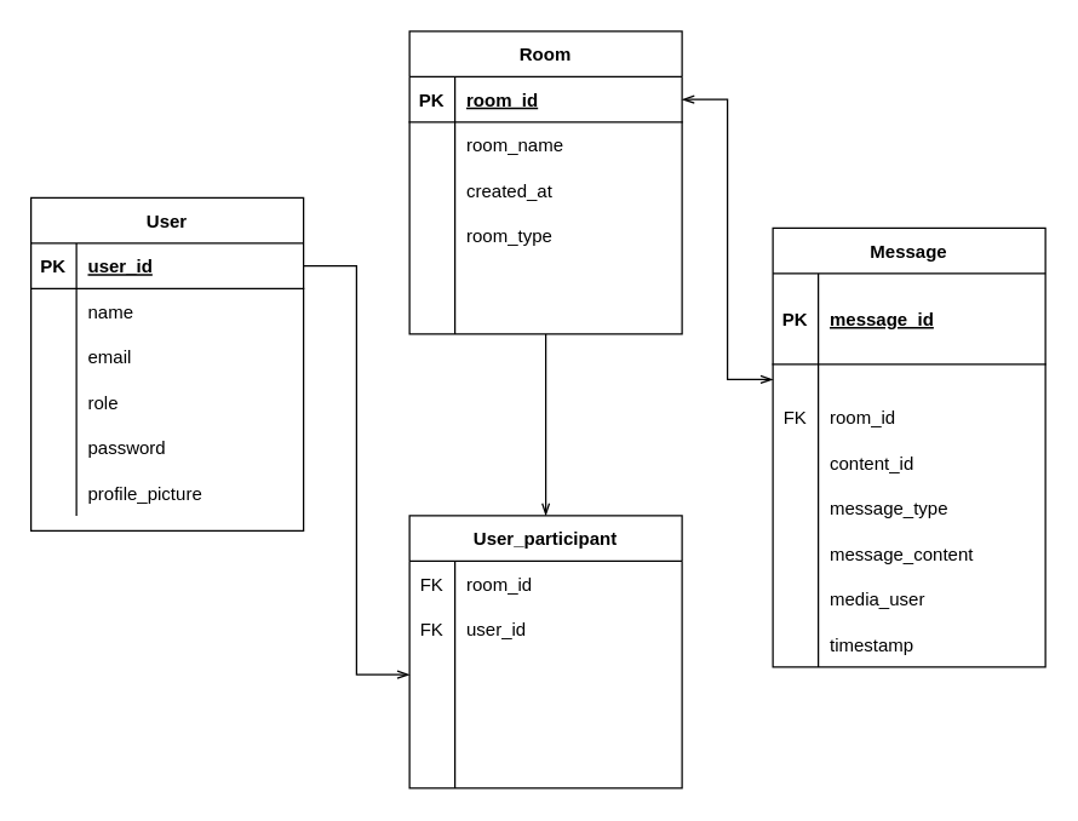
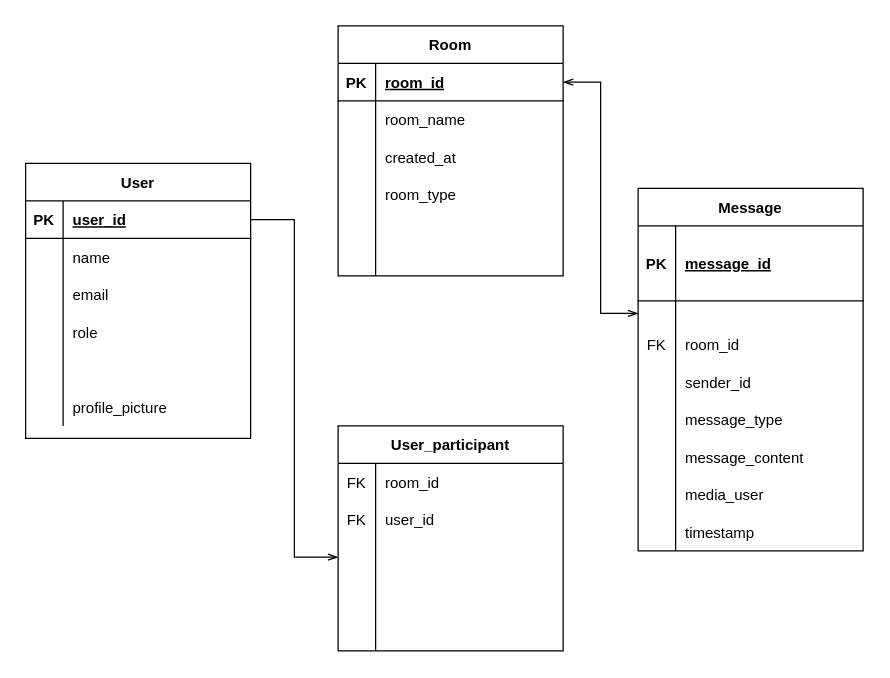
  <mxCell id="0" />
  <mxCell id="1" parent="0" />
  <mxCell id="2" value="User" style="shape=table;startSize=30;container=1;collapsible=1;childLayout=tableLayout;fixedRows=1;rowLines=0;fontStyle=1;align=center;resizeLast=1;" vertex="1" parent="1"><mxGeometry x="20" y="130" width="180" height="220" as="geometry" /></mxCell>
  <mxCell id="3" value="" style="shape=partialRectangle;collapsible=0;dropTarget=0;pointerEvents=0;fillColor=none;top=0;left=0;bottom=1;right=0;points=[[0,0.5],[1,0.5]];portConstraint=eastwest;" vertex="1" parent="2"><mxGeometry y="30" width="180" height="30" as="geometry" /></mxCell>
  <mxCell id="4" value="PK" style="shape=partialRectangle;connectable=0;fillColor=none;top=0;left=0;bottom=0;right=0;fontStyle=1;overflow=hidden;" vertex="1" parent="3"><mxGeometry width="30" height="30" as="geometry" /></mxCell>
  <mxCell id="5" value="user_id" style="shape=partialRectangle;connectable=0;fillColor=none;top=0;left=0;bottom=0;right=0;align=left;spacingLeft=6;fontStyle=5;overflow=hidden;" vertex="1" parent="3"><mxGeometry x="30" width="150" height="30" as="geometry" /></mxCell>
  <mxCell id="6" value="" style="shape=partialRectangle;collapsible=0;dropTarget=0;pointerEvents=0;fillColor=none;top=0;left=0;bottom=0;right=0;points=[[0,0.5],[1,0.5]];portConstraint=eastwest;" vertex="1" parent="2"><mxGeometry y="60" width="180" height="30" as="geometry" /></mxCell>
  <mxCell id="7" value="" style="shape=partialRectangle;connectable=0;fillColor=none;top=0;left=0;bottom=0;right=0;editable=1;overflow=hidden;" vertex="1" parent="6"><mxGeometry width="30" height="30" as="geometry" /></mxCell>
  <mxCell id="8" value="name" style="shape=partialRectangle;connectable=0;fillColor=none;top=0;left=0;bottom=0;right=0;align=left;spacingLeft=6;overflow=hidden;" vertex="1" parent="6"><mxGeometry x="30" width="150" height="30" as="geometry" /></mxCell>
  <mxCell id="9" value="" style="shape=partialRectangle;collapsible=0;dropTarget=0;pointerEvents=0;fillColor=none;top=0;left=0;bottom=0;right=0;points=[[0,0.5],[1,0.5]];portConstraint=eastwest;" vertex="1" parent="2"><mxGeometry y="90" width="180" height="30" as="geometry" /></mxCell>
  <mxCell id="10" value="" style="shape=partialRectangle;connectable=0;fillColor=none;top=0;left=0;bottom=0;right=0;editable=1;overflow=hidden;" vertex="1" parent="9"><mxGeometry width="30" height="30" as="geometry" /></mxCell>
  <mxCell id="11" value="email" style="shape=partialRectangle;connectable=0;fillColor=none;top=0;left=0;bottom=0;right=0;align=left;spacingLeft=6;overflow=hidden;" vertex="1" parent="9"><mxGeometry x="30" width="150" height="30" as="geometry" /></mxCell>
  <mxCell id="12" value="" style="shape=partialRectangle;collapsible=0;dropTarget=0;pointerEvents=0;fillColor=none;top=0;left=0;bottom=0;right=0;points=[[0,0.5],[1,0.5]];portConstraint=eastwest;" vertex="1" parent="2"><mxGeometry y="120" width="180" height="30" as="geometry" /></mxCell>
  <mxCell id="13" value="" style="shape=partialRectangle;connectable=0;fillColor=none;top=0;left=0;bottom=0;right=0;editable=1;overflow=hidden;" vertex="1" parent="12"><mxGeometry width="30" height="30" as="geometry" /></mxCell>
  <mxCell id="14" value="role" style="shape=partialRectangle;connectable=0;fillColor=none;top=0;left=0;bottom=0;right=0;align=left;spacingLeft=6;overflow=hidden;" vertex="1" parent="12"><mxGeometry x="30" width="150" height="30" as="geometry" /></mxCell>
  <mxCell id="15" value="" style="shape=partialRectangle;collapsible=0;dropTarget=0;pointerEvents=0;fillColor=none;top=0;left=0;bottom=0;right=0;points=[[0,0.5],[1,0.5]];portConstraint=eastwest;" vertex="1" parent="2"><mxGeometry y="150" width="180" height="30" as="geometry" /></mxCell>
  <mxCell id="16" value="" style="shape=partialRectangle;connectable=0;fillColor=none;top=0;left=0;bottom=0;right=0;editable=1;overflow=hidden;" vertex="1" parent="15"><mxGeometry width="30" height="30" as="geometry" /></mxCell>
- <mxCell id="17" value="password" style="shape=partialRectangle;connectable=0;fillColor=none;top=0;left=0;bottom=0;right=0;align=left;spacingLeft=6;overflow=hidden;" vertex="1" parent="15"><mxGeometry x="30" width="150" height="30" as="geometry" /></mxCell>
  <mxCell id="18" value="" style="shape=partialRectangle;collapsible=0;dropTarget=0;pointerEvents=0;fillColor=none;top=0;left=0;bottom=0;right=0;points=[[0,0.5],[1,0.5]];portConstraint=eastwest;" vertex="1" parent="2"><mxGeometry y="180" width="180" height="30" as="geometry" /></mxCell>
  <mxCell id="19" value="" style="shape=partialRectangle;connectable=0;fillColor=none;top=0;left=0;bottom=0;right=0;editable=1;overflow=hidden;" vertex="1" parent="18"><mxGeometry width="30" height="30" as="geometry" /></mxCell>
  <mxCell id="20" value="profile_picture" style="shape=partialRectangle;connectable=0;fillColor=none;top=0;left=0;bottom=0;right=0;align=left;spacingLeft=6;overflow=hidden;" vertex="1" parent="18"><mxGeometry x="30" width="150" height="30" as="geometry" /></mxCell>
- <mxCell id="21" style="edgeStyle=orthogonalEdgeStyle;rounded=0;orthogonalLoop=1;jettySize=auto;html=1;entryX=0.5;entryY=0;entryDx=0;entryDy=0;endArrow=openThin;endFill=0;" edge="1" parent="1" source="22" target="66"><mxGeometry relative="1" as="geometry" /></mxCell>
  <mxCell id="22" value="Room" style="shape=table;startSize=30;container=1;collapsible=1;childLayout=tableLayout;fixedRows=1;rowLines=0;fontStyle=1;align=center;resizeLast=1;" vertex="1" parent="1"><mxGeometry x="270" y="20" width="180" height="200" as="geometry" /></mxCell>
  <mxCell id="23" value="" style="shape=partialRectangle;collapsible=0;dropTarget=0;pointerEvents=0;fillColor=none;top=0;left=0;bottom=1;right=0;points=[[0,0.5],[1,0.5]];portConstraint=eastwest;" vertex="1" parent="22"><mxGeometry y="30" width="180" height="30" as="geometry" /></mxCell>
  <mxCell id="24" value="PK" style="shape=partialRectangle;connectable=0;fillColor=none;top=0;left=0;bottom=0;right=0;fontStyle=1;overflow=hidden;" vertex="1" parent="23"><mxGeometry width="30" height="30" as="geometry" /></mxCell>
  <mxCell id="25" value="room_id" style="shape=partialRectangle;connectable=0;fillColor=none;top=0;left=0;bottom=0;right=0;align=left;spacingLeft=6;fontStyle=5;overflow=hidden;" vertex="1" parent="23"><mxGeometry x="30" width="150" height="30" as="geometry" /></mxCell>
  <mxCell id="26" value="" style="shape=partialRectangle;collapsible=0;dropTarget=0;pointerEvents=0;fillColor=none;top=0;left=0;bottom=0;right=0;points=[[0,0.5],[1,0.5]];portConstraint=eastwest;" vertex="1" parent="22"><mxGeometry y="60" width="180" height="30" as="geometry" /></mxCell>
  <mxCell id="27" value="" style="shape=partialRectangle;connectable=0;fillColor=none;top=0;left=0;bottom=0;right=0;editable=1;overflow=hidden;" vertex="1" parent="26"><mxGeometry width="30" height="30" as="geometry" /></mxCell>
  <mxCell id="28" value="room_name" style="shape=partialRectangle;connectable=0;fillColor=none;top=0;left=0;bottom=0;right=0;align=left;spacingLeft=6;overflow=hidden;" vertex="1" parent="26"><mxGeometry x="30" width="150" height="30" as="geometry" /></mxCell>
  <mxCell id="29" value="" style="shape=partialRectangle;collapsible=0;dropTarget=0;pointerEvents=0;fillColor=none;top=0;left=0;bottom=0;right=0;points=[[0,0.5],[1,0.5]];portConstraint=eastwest;" vertex="1" parent="22"><mxGeometry y="90" width="180" height="30" as="geometry" /></mxCell>
  <mxCell id="30" value="" style="shape=partialRectangle;connectable=0;fillColor=none;top=0;left=0;bottom=0;right=0;editable=1;overflow=hidden;" vertex="1" parent="29"><mxGeometry width="30" height="30" as="geometry" /></mxCell>
  <mxCell id="31" value="created_at" style="shape=partialRectangle;connectable=0;fillColor=none;top=0;left=0;bottom=0;right=0;align=left;spacingLeft=6;overflow=hidden;" vertex="1" parent="29"><mxGeometry x="30" width="150" height="30" as="geometry" /></mxCell>
  <mxCell id="32" value="" style="shape=partialRectangle;collapsible=0;dropTarget=0;pointerEvents=0;fillColor=none;top=0;left=0;bottom=0;right=0;points=[[0,0.5],[1,0.5]];portConstraint=eastwest;" vertex="1" parent="22"><mxGeometry y="120" width="180" height="30" as="geometry" /></mxCell>
  <mxCell id="33" value="" style="shape=partialRectangle;connectable=0;fillColor=none;top=0;left=0;bottom=0;right=0;editable=1;overflow=hidden;" vertex="1" parent="32"><mxGeometry width="30" height="30" as="geometry" /></mxCell>
  <mxCell id="34" value="room_type" style="shape=partialRectangle;connectable=0;fillColor=none;top=0;left=0;bottom=0;right=0;align=left;spacingLeft=6;overflow=hidden;" vertex="1" parent="32"><mxGeometry x="30" width="150" height="30" as="geometry" /></mxCell>
  <mxCell id="35" value="" style="shape=partialRectangle;collapsible=0;dropTarget=0;pointerEvents=0;fillColor=none;top=0;left=0;bottom=0;right=0;points=[[0,0.5],[1,0.5]];portConstraint=eastwest;" vertex="1" parent="22"><mxGeometry y="150" width="180" height="30" as="geometry" /></mxCell>
  <mxCell id="36" value="" style="shape=partialRectangle;connectable=0;fillColor=none;top=0;left=0;bottom=0;right=0;editable=1;overflow=hidden;" vertex="1" parent="35"><mxGeometry width="30" height="30" as="geometry" /></mxCell>
  <mxCell id="37" value="" style="shape=partialRectangle;connectable=0;fillColor=none;top=0;left=0;bottom=0;right=0;align=left;spacingLeft=6;overflow=hidden;" vertex="1" parent="35"><mxGeometry x="30" width="150" height="30" as="geometry" /></mxCell>
  <mxCell id="38" value="" style="shape=partialRectangle;collapsible=0;dropTarget=0;pointerEvents=0;fillColor=none;top=0;left=0;bottom=0;right=0;points=[[0,0.5],[1,0.5]];portConstraint=eastwest;" vertex="1" parent="22"><mxGeometry y="180" width="180" height="20" as="geometry" /></mxCell>
  <mxCell id="39" value="" style="shape=partialRectangle;connectable=0;fillColor=none;top=0;left=0;bottom=0;right=0;editable=1;overflow=hidden;" vertex="1" parent="38"><mxGeometry width="30" height="20" as="geometry" /></mxCell>
  <mxCell id="40" value="" style="shape=partialRectangle;connectable=0;fillColor=none;top=0;left=0;bottom=0;right=0;align=left;spacingLeft=6;overflow=hidden;" vertex="1" parent="38"><mxGeometry x="30" width="150" height="20" as="geometry" /></mxCell>
  <mxCell id="41" value="Message" style="shape=table;startSize=30;container=1;collapsible=1;childLayout=tableLayout;fixedRows=1;rowLines=0;fontStyle=1;align=center;resizeLast=1;" vertex="1" parent="1"><mxGeometry x="510" y="150" width="180" height="290" as="geometry" /></mxCell>
  <mxCell id="42" value="" style="shape=partialRectangle;collapsible=0;dropTarget=0;pointerEvents=0;fillColor=none;top=0;left=0;bottom=1;right=0;points=[[0,0.5],[1,0.5]];portConstraint=eastwest;" vertex="1" parent="41"><mxGeometry y="30" width="180" height="60" as="geometry" /></mxCell>
  <mxCell id="43" value="PK" style="shape=partialRectangle;connectable=0;fillColor=none;top=0;left=0;bottom=0;right=0;fontStyle=1;overflow=hidden;" vertex="1" parent="42"><mxGeometry width="30" height="60" as="geometry" /></mxCell>
  <mxCell id="44" value="message_id" style="shape=partialRectangle;connectable=0;fillColor=none;top=0;left=0;bottom=0;right=0;align=left;spacingLeft=6;fontStyle=5;overflow=hidden;" vertex="1" parent="42"><mxGeometry x="30" width="150" height="60" as="geometry" /></mxCell>
  <mxCell id="45" value="" style="shape=partialRectangle;collapsible=0;dropTarget=0;pointerEvents=0;fillColor=none;top=0;left=0;bottom=0;right=0;points=[[0,0.5],[1,0.5]];portConstraint=eastwest;" vertex="1" parent="41"><mxGeometry y="90" width="180" height="20" as="geometry" /></mxCell>
  <mxCell id="46" value="" style="shape=partialRectangle;connectable=0;fillColor=none;top=0;left=0;bottom=0;right=0;editable=1;overflow=hidden;" vertex="1" parent="45"><mxGeometry width="30" height="20" as="geometry" /></mxCell>
  <mxCell id="47" value="" style="shape=partialRectangle;connectable=0;fillColor=none;top=0;left=0;bottom=0;right=0;align=left;spacingLeft=6;overflow=hidden;" vertex="1" parent="45"><mxGeometry x="30" width="150" height="20" as="geometry" /></mxCell>
  <mxCell id="48" value="" style="shape=partialRectangle;collapsible=0;dropTarget=0;pointerEvents=0;fillColor=none;top=0;left=0;bottom=0;right=0;points=[[0,0.5],[1,0.5]];portConstraint=eastwest;" vertex="1" parent="41"><mxGeometry y="110" width="180" height="30" as="geometry" /></mxCell>
  <mxCell id="49" value="FK" style="shape=partialRectangle;connectable=0;fillColor=none;top=0;left=0;bottom=0;right=0;fontStyle=0;overflow=hidden;" vertex="1" parent="48"><mxGeometry width="30" height="30" as="geometry" /></mxCell>
  <mxCell id="50" value="room_id" style="shape=partialRectangle;connectable=0;fillColor=none;top=0;left=0;bottom=0;right=0;align=left;spacingLeft=6;fontStyle=0;overflow=hidden;" vertex="1" parent="48"><mxGeometry x="30" width="150" height="30" as="geometry" /></mxCell>
  <mxCell id="51" value="" style="shape=partialRectangle;collapsible=0;dropTarget=0;pointerEvents=0;fillColor=none;top=0;left=0;bottom=0;right=0;points=[[0,0.5],[1,0.5]];portConstraint=eastwest;" vertex="1" parent="41"><mxGeometry y="140" width="180" height="30" as="geometry" /></mxCell>
  <mxCell id="52" value="" style="shape=partialRectangle;connectable=0;fillColor=none;top=0;left=0;bottom=0;right=0;editable=1;overflow=hidden;" vertex="1" parent="51"><mxGeometry width="30" height="30" as="geometry" /></mxCell>
- <mxCell id="53" value="content_id" style="shape=partialRectangle;connectable=0;fillColor=none;top=0;left=0;bottom=0;right=0;align=left;spacingLeft=6;overflow=hidden;" vertex="1" parent="51"><mxGeometry x="30" width="150" height="30" as="geometry" /></mxCell>
+ <mxCell id="53" value="sender_id" style="shape=partialRectangle;connectable=0;fillColor=none;top=0;left=0;bottom=0;right=0;align=left;spacingLeft=6;overflow=hidden;" vertex="1" parent="51"><mxGeometry x="30" width="150" height="30" as="geometry" /></mxCell>
  <mxCell id="54" value="" style="shape=partialRectangle;collapsible=0;dropTarget=0;pointerEvents=0;fillColor=none;top=0;left=0;bottom=0;right=0;points=[[0,0.5],[1,0.5]];portConstraint=eastwest;" vertex="1" parent="41"><mxGeometry y="170" width="180" height="30" as="geometry" /></mxCell>
  <mxCell id="55" value="" style="shape=partialRectangle;connectable=0;fillColor=none;top=0;left=0;bottom=0;right=0;editable=1;overflow=hidden;" vertex="1" parent="54"><mxGeometry width="30" height="30" as="geometry" /></mxCell>
  <mxCell id="56" value="message_type" style="shape=partialRectangle;connectable=0;fillColor=none;top=0;left=0;bottom=0;right=0;align=left;spacingLeft=6;overflow=hidden;" vertex="1" parent="54"><mxGeometry x="30" width="150" height="30" as="geometry" /></mxCell>
  <mxCell id="57" value="" style="shape=partialRectangle;collapsible=0;dropTarget=0;pointerEvents=0;fillColor=none;top=0;left=0;bottom=0;right=0;points=[[0,0.5],[1,0.5]];portConstraint=eastwest;" vertex="1" parent="41"><mxGeometry y="200" width="180" height="30" as="geometry" /></mxCell>
  <mxCell id="58" value="" style="shape=partialRectangle;connectable=0;fillColor=none;top=0;left=0;bottom=0;right=0;editable=1;overflow=hidden;" vertex="1" parent="57"><mxGeometry width="30" height="30" as="geometry" /></mxCell>
  <mxCell id="59" value="message_content" style="shape=partialRectangle;connectable=0;fillColor=none;top=0;left=0;bottom=0;right=0;align=left;spacingLeft=6;overflow=hidden;" vertex="1" parent="57"><mxGeometry x="30" width="150" height="30" as="geometry" /></mxCell>
  <mxCell id="60" value="" style="shape=partialRectangle;collapsible=0;dropTarget=0;pointerEvents=0;fillColor=none;top=0;left=0;bottom=0;right=0;points=[[0,0.5],[1,0.5]];portConstraint=eastwest;" vertex="1" parent="41"><mxGeometry y="230" width="180" height="30" as="geometry" /></mxCell>
  <mxCell id="61" value="" style="shape=partialRectangle;connectable=0;fillColor=none;top=0;left=0;bottom=0;right=0;editable=1;overflow=hidden;" vertex="1" parent="60"><mxGeometry width="30" height="30" as="geometry" /></mxCell>
  <mxCell id="62" value="media_user" style="shape=partialRectangle;connectable=0;fillColor=none;top=0;left=0;bottom=0;right=0;align=left;spacingLeft=6;overflow=hidden;" vertex="1" parent="60"><mxGeometry x="30" width="150" height="30" as="geometry" /></mxCell>
  <mxCell id="63" value="" style="shape=partialRectangle;collapsible=0;dropTarget=0;pointerEvents=0;fillColor=none;top=0;left=0;bottom=0;right=0;points=[[0,0.5],[1,0.5]];portConstraint=eastwest;" vertex="1" parent="41"><mxGeometry y="260" width="180" height="30" as="geometry" /></mxCell>
  <mxCell id="64" value="" style="shape=partialRectangle;connectable=0;fillColor=none;top=0;left=0;bottom=0;right=0;editable=1;overflow=hidden;" vertex="1" parent="63"><mxGeometry width="30" height="30" as="geometry" /></mxCell>
  <mxCell id="65" value="timestamp" style="shape=partialRectangle;connectable=0;fillColor=none;top=0;left=0;bottom=0;right=0;align=left;spacingLeft=6;overflow=hidden;" vertex="1" parent="63"><mxGeometry x="30" width="150" height="30" as="geometry" /></mxCell>
  <mxCell id="66" value="User_participant" style="shape=table;startSize=30;container=1;collapsible=1;childLayout=tableLayout;fixedRows=1;rowLines=0;fontStyle=1;align=center;resizeLast=1;" vertex="1" parent="1"><mxGeometry x="270" y="340" width="180" height="180" as="geometry" /></mxCell>
  <mxCell id="67" value="" style="shape=partialRectangle;collapsible=0;dropTarget=0;pointerEvents=0;fillColor=none;top=0;left=0;bottom=0;right=0;points=[[0,0.5],[1,0.5]];portConstraint=eastwest;" vertex="1" parent="66"><mxGeometry y="30" width="180" height="30" as="geometry" /></mxCell>
  <mxCell id="68" value="FK" style="shape=partialRectangle;connectable=0;fillColor=none;top=0;left=0;bottom=0;right=0;fontStyle=0;overflow=hidden;" vertex="1" parent="67"><mxGeometry width="30" height="30" as="geometry" /></mxCell>
  <mxCell id="69" value="room_id" style="shape=partialRectangle;connectable=0;fillColor=none;top=0;left=0;bottom=0;right=0;align=left;spacingLeft=6;fontStyle=0;overflow=hidden;" vertex="1" parent="67"><mxGeometry x="30" width="150" height="30" as="geometry" /></mxCell>
  <mxCell id="70" value="" style="shape=partialRectangle;collapsible=0;dropTarget=0;pointerEvents=0;fillColor=none;top=0;left=0;bottom=0;right=0;points=[[0,0.5],[1,0.5]];portConstraint=eastwest;" vertex="1" parent="66"><mxGeometry y="60" width="180" height="30" as="geometry" /></mxCell>
  <mxCell id="71" value="FK" style="shape=partialRectangle;connectable=0;fillColor=none;top=0;left=0;bottom=0;right=0;fontStyle=0;overflow=hidden;" vertex="1" parent="70"><mxGeometry width="30" height="30" as="geometry" /></mxCell>
  <mxCell id="72" value="user_id" style="shape=partialRectangle;connectable=0;fillColor=none;top=0;left=0;bottom=0;right=0;align=left;spacingLeft=6;fontStyle=0;overflow=hidden;" vertex="1" parent="70"><mxGeometry x="30" width="150" height="30" as="geometry" /></mxCell>
  <mxCell id="73" value="" style="shape=partialRectangle;collapsible=0;dropTarget=0;pointerEvents=0;fillColor=none;top=0;left=0;bottom=0;right=0;points=[[0,0.5],[1,0.5]];portConstraint=eastwest;" vertex="1" parent="66"><mxGeometry y="90" width="180" height="30" as="geometry" /></mxCell>
  <mxCell id="74" value="" style="shape=partialRectangle;connectable=0;fillColor=none;top=0;left=0;bottom=0;right=0;editable=1;overflow=hidden;" vertex="1" parent="73"><mxGeometry width="30" height="30" as="geometry" /></mxCell>
  <mxCell id="75" value="" style="shape=partialRectangle;connectable=0;fillColor=none;top=0;left=0;bottom=0;right=0;align=left;spacingLeft=6;overflow=hidden;" vertex="1" parent="73"><mxGeometry x="30" width="150" height="30" as="geometry" /></mxCell>
  <mxCell id="76" value="" style="shape=partialRectangle;collapsible=0;dropTarget=0;pointerEvents=0;fillColor=none;top=0;left=0;bottom=0;right=0;points=[[0,0.5],[1,0.5]];portConstraint=eastwest;" vertex="1" parent="66"><mxGeometry y="120" width="180" height="30" as="geometry" /></mxCell>
  <mxCell id="77" value="" style="shape=partialRectangle;connectable=0;fillColor=none;top=0;left=0;bottom=0;right=0;editable=1;overflow=hidden;" vertex="1" parent="76"><mxGeometry width="30" height="30" as="geometry" /></mxCell>
  <mxCell id="78" value="" style="shape=partialRectangle;connectable=0;fillColor=none;top=0;left=0;bottom=0;right=0;align=left;spacingLeft=6;overflow=hidden;" vertex="1" parent="76"><mxGeometry x="30" width="150" height="30" as="geometry" /></mxCell>
  <mxCell id="79" value="" style="shape=partialRectangle;collapsible=0;dropTarget=0;pointerEvents=0;fillColor=none;top=0;left=0;bottom=0;right=0;points=[[0,0.5],[1,0.5]];portConstraint=eastwest;" vertex="1" parent="66"><mxGeometry y="150" width="180" height="30" as="geometry" /></mxCell>
  <mxCell id="80" value="" style="shape=partialRectangle;connectable=0;fillColor=none;top=0;left=0;bottom=0;right=0;editable=1;overflow=hidden;" vertex="1" parent="79"><mxGeometry width="30" height="30" as="geometry" /></mxCell>
  <mxCell id="81" value="" style="shape=partialRectangle;connectable=0;fillColor=none;top=0;left=0;bottom=0;right=0;align=left;spacingLeft=6;overflow=hidden;" vertex="1" parent="79"><mxGeometry x="30" width="150" height="30" as="geometry" /></mxCell>
  <mxCell id="82" style="edgeStyle=orthogonalEdgeStyle;rounded=0;orthogonalLoop=1;jettySize=auto;html=1;entryX=0;entryY=0.5;entryDx=0;entryDy=0;endArrow=openThin;endFill=0;" edge="1" parent="1" source="3" target="73"><mxGeometry relative="1" as="geometry" /></mxCell>
  <mxCell id="83" style="edgeStyle=orthogonalEdgeStyle;rounded=0;orthogonalLoop=1;jettySize=auto;html=1;entryX=0;entryY=0.5;entryDx=0;entryDy=0;endArrow=openThin;endFill=0;startArrow=openThin;startFill=0;" edge="1" parent="1" source="23" target="45"><mxGeometry relative="1" as="geometry" /></mxCell>
